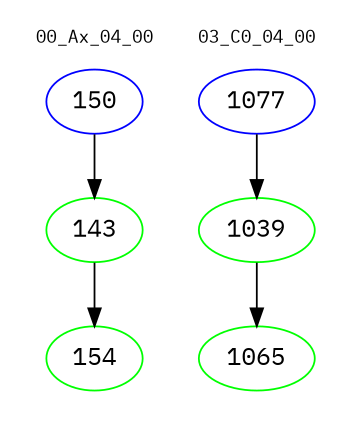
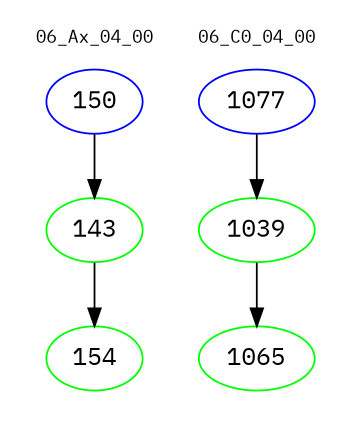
  digraph {
    fontname="IBM Plex Mono"
    node [color=green fontname="IBM Plex Mono"]
    edge [color=black fontname="IBM Plex Mono"]
    n1 [color=blue label=150]
    n2 [label=143]
    n3 [label=154]
    n4 [color=blue label=1077]
    n5 [label=1039]
    n6 [label=1065]
    subgraph cluster_1 {
      color=white
      fontsize=10
-     label="00_Ax_04_00"
+     label="06_Ax_04_00"
      n1
      n2
      n3
    }
    subgraph cluster_2 {
      color=white
      fontsize=10
-     label="03_C0_04_00"
+     label="06_C0_04_00"
      n4
      n5
      n6
    }
    n1 -> n2
    n2 -> n3
    n4 -> n5
    n5 -> n6
  }
